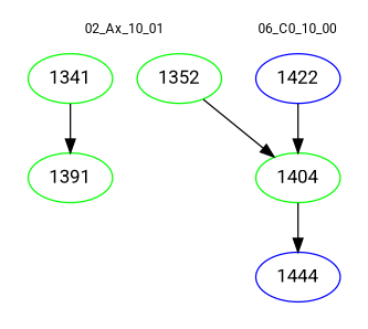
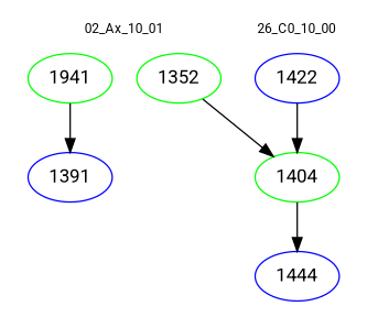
  digraph {
    fontname=Roboto
    node [color=green fontname=Roboto]
    edge [color=black fontname=Roboto]
    n1 [label=1352]
-   n2 [label=1341]
-   n3 [label=1391]
+   n2 [label=1941]
+   n3 [color=blue label=1391]
    n4 [color=blue label=1422]
    n5 [label=1404]
    n6 [color=blue label=1444]
    subgraph cluster_1 {
      color=white
      fontsize=10
      label="02_Ax_10_01"
      n1
      n2
      n3
    }
    subgraph cluster_2 {
      color=white
      fontsize=10
-     label="06_C0_10_00"
+     label="26_C0_10_00"
      n4
      n5
      n6
    }
    n1 -> n5
    n2 -> n3
    n4 -> n5
    n5 -> n6
  }
